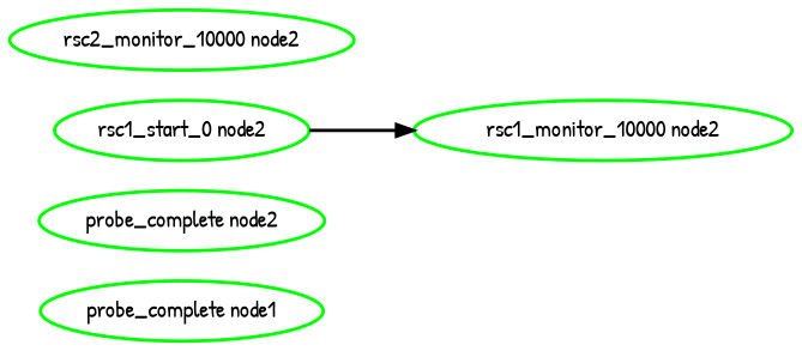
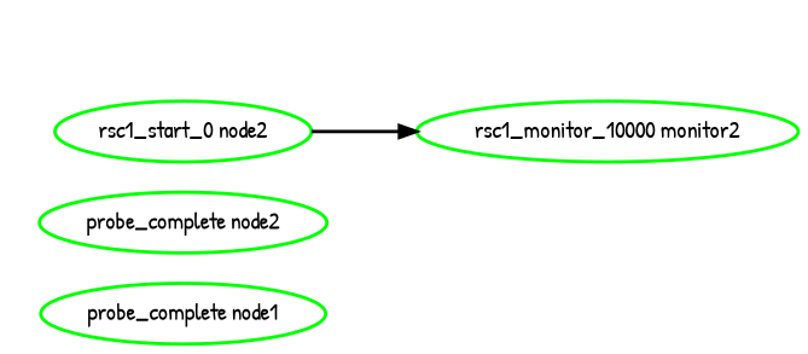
  digraph {
    rankdir=LR
    fontname="Patrick Hand"
    node [color=green fontcolor=black style=bold fontname="Patrick Hand"]
    "probe_complete node1"
    "probe_complete node2"
-   "rsc1_monitor_10000 node2"
+   "rsc1_monitor_10000 node2" [label="rsc1_monitor_10000 monitor2"]
    "rsc1_start_0 node2"
-   "rsc2_monitor_10000 node2"
    "rsc1_start_0 node2" -> "rsc1_monitor_10000 node2" [style=bold fontname="Patrick Hand"]
  }
